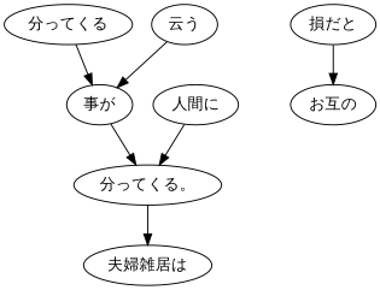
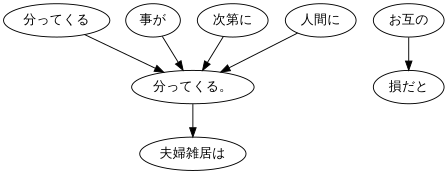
  digraph {
    n1 [label="分ってくる"]
    n2 [label="分ってくる。"]
    n3 [label="夫婦雑居は"]
    n4 [label="お互の"]
    n5 [label="損だと"]
-   n6 [label="云う"]
    n7 [label="事が"]
+   n8 [label="次第に"]
    n9 [label="人間に"]
-   n1 -> n7
+   n1 -> n2
    n2 -> n3
-   n5 -> n4
-   n6 -> n7
+   n4 -> n5
    n7 -> n2
+   n8 -> n2
    n9 -> n2
  }
